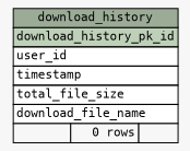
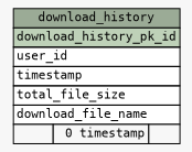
  digraph {
    bgcolor="#f7f7f7"
    rankdir=RL
    fontname="DejaVu Sans Mono"
-   n1 [fontname="DejaVu Sans Mono" fontsize=11 label=<     <TABLE BORDER="0" CELLBORDER="1" CELLSPACING="0" BGCOLOR="#ffffff">       <TR><TD PORT="download_history.heading" COLSPAN="3" BGCOLOR="#9bab96" ALIGN="CENTER">download_history</TD></TR>       <TR><TD PORT="download_history_pk_id" COLSPAN="3" BGCOLOR="#bed1b8" ALIGN="LEFT">download_history_pk_id</TD></TR>       <TR><TD PORT="user_id" COLSPAN="3" ALIGN="LEFT">user_id</TD></TR>       <TR><TD PORT="timestamp" COLSPAN="3" ALIGN="LEFT">timestamp</TD></TR>       <TR><TD PORT="total_file_size" COLSPAN="3" ALIGN="LEFT">total_file_size</TD></TR>       <TR><TD PORT="download_file_name" COLSPAN="3" ALIGN="LEFT">download_file_name</TD></TR>       <TR><TD ALIGN="LEFT" BGCOLOR="#f7f7f7">  </TD><TD ALIGN="RIGHT" BGCOLOR="#f7f7f7">0 rows</TD><TD ALIGN="RIGHT" BGCOLOR="#f7f7f7">  </TD></TR>     </TABLE>> shape=plaintext]
+   n1 [fontname="DejaVu Sans Mono" fontsize=11 label=<     <TABLE BORDER="0" CELLBORDER="1" CELLSPACING="0" BGCOLOR="#ffffff">       <TR><TD PORT="download_history.heading" COLSPAN="3" BGCOLOR="#9bab96" ALIGN="CENTER">download_history</TD></TR>       <TR><TD PORT="download_history_pk_id" COLSPAN="3" BGCOLOR="#bed1b8" ALIGN="LEFT">download_history_pk_id</TD></TR>       <TR><TD PORT="user_id" COLSPAN="3" ALIGN="LEFT">user_id</TD></TR>       <TR><TD PORT="timestamp" COLSPAN="3" ALIGN="LEFT">timestamp</TD></TR>       <TR><TD PORT="total_file_size" COLSPAN="3" ALIGN="LEFT">total_file_size</TD></TR>       <TR><TD PORT="download_file_name" COLSPAN="3" ALIGN="LEFT">download_file_name</TD></TR>       <TR><TD ALIGN="LEFT" BGCOLOR="#f7f7f7">  </TD><TD ALIGN="RIGHT" BGCOLOR="#f7f7f7">0 timestamp</TD><TD ALIGN="RIGHT" BGCOLOR="#f7f7f7">  </TD></TR>     </TABLE>> shape=plaintext]
  }
